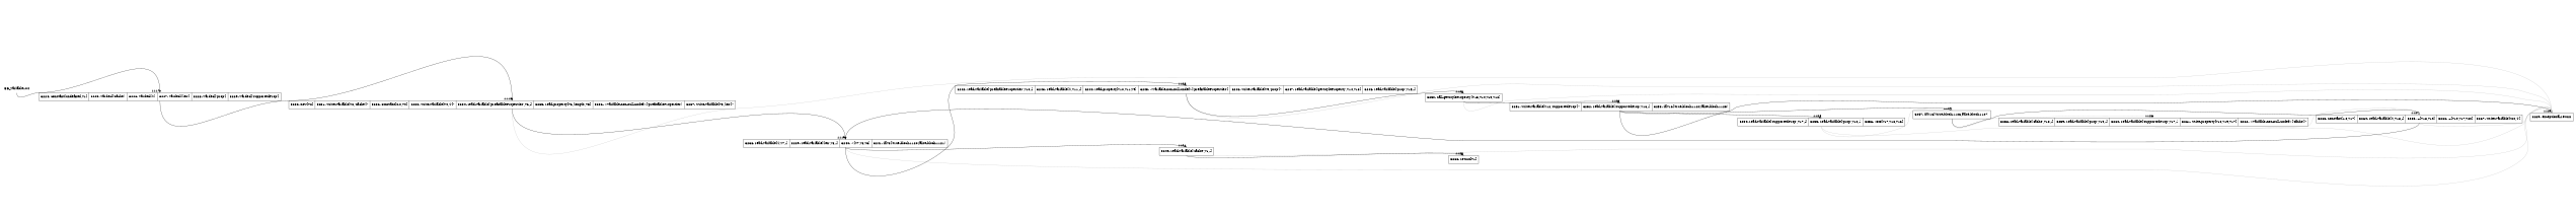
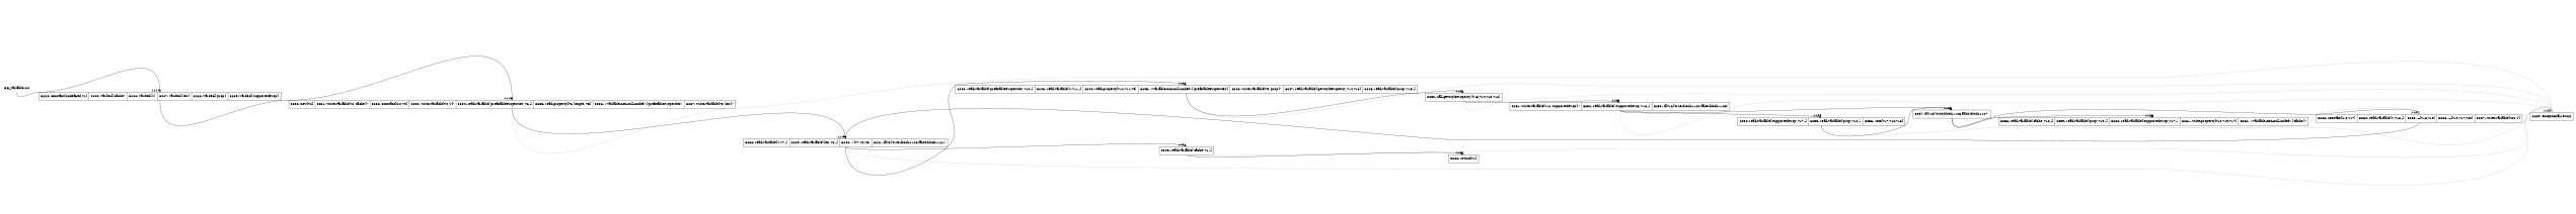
  digraph {
    rankdir=LR
    node [shape=record]
    edge [headport=n tailport=s]
    n1 [label=BB_variable104 shape=none]
    n2 [label="{3224: constant[undefined,v1]|3225: vardecl['cache']|3226: vardecl['i']|3227: vardecl['len']|3228: vardecl['prop']|3229: vardecl['supportedProp']}"]
    n3 [label="{3230: new[v2]|3231: write-variable[v2,'cache']*|3232: constant[0.0,v4]|3233: write-variable[v4,'i']*|3234: read-variable['prefixableProperties',v6,-]|3235: read-property[v6,'length',v5]|3236: \<variable-non-null-undef\>['prefixableProperties']|3237: write-variable[v5,'len']*}"]
    n4 [label="{3238: read-variable['i',v7,-]|3239: read-variable['len',v8,-]|3240: \<[v7,v8,v3]|3241: if[v3](true-block:1120,false-block:1121)}"]
    n5 [label="{3269: exceptional-return}"]
    n6 [label="{3242: read-variable['prefixableProperties',v10,-]|3243: read-variable['i',v11,-]|3244: read-property[v10,v11,v9]|3245: \<variable-non-null-undef\>['prefixableProperties']|3246: write-variable[v9,'prop']*|3247: read-variable['getStyleProperty',v14,v13]|3248: read-variable['prop',v15,-]}"]
    n7 [label="{3249: read-variable['cache',v1,-]}"]
    n8 [label="{3250: call-getStyleProperty [v13,v14,v15,v12]}"]
    n9 [label="{3268: return[v1]}"]
    n10 [label="{3251: write-variable[v12,'supportedProp']*|3252: read-variable['supportedProp',v16,-]|3253: if[v16](true-block:1124,false-block:1125)}"]
    n11 [label="{3257: if[v16](true-block:1126,false-block:1127)}"]
    n12 [label="{3254: read-variable['supportedProp',v17,-]|3255: read-variable['prop',v18,-]|3256: !==[v17,v18,v16]}"]
    n13 [label="{3258: read-variable['cache',v18,-]|3259: read-variable['prop',v19,-]|3260: read-variable['supportedProp',v17,-]|3261: write-property[v18,v19,v17]|3262: \<variable-non-null-undef\>['cache']*}"]
    n14 [label="{3263: constant[1.0,v17]|3264: read-variable['i',v18,-]|3265: +[v18,v19]|3266: +[v19,v17,v20]|3267: write-variable[v20,'i']}"]
    n1 -> n2 [headlabel="    1117"]
    n2 -> n3 [headlabel="      1118"]
    n3 -> n4 [headlabel="      1119"]
    n3 -> n5 [color=gray headlabel="      1129"]
    n4 -> n5 [color=gray]
    n4 -> n6 [headlabel="      1120"]
    n4 -> n7 [headlabel="      1121"]
    n6 -> n5 [color=gray]
    n6 -> n8 [headlabel="      1122"]
    n7 -> n5 [color=gray]
    n7 -> n9 [headlabel="      1128"]
    n8 -> n5 [color=gray]
    n8 -> n10 [headlabel="      1123"]
-   n10 -> n5 [color=black]
+   n10 -> n5 [color=gray]
    n10 -> n11 [headlabel="      1125"]
    n10 -> n12 [headlabel="      1124"]
-   n11 -> n13 [headlabel="      1126" color=gray]
+   n11 -> n13 [headlabel="      1126"]
    n11 -> n14 [headlabel="      1127"]
    n12 -> n5 [color=gray]
-   n12 -> n11 [color=gray]
+   n12 -> n11
    n13 -> n14 [color=gray]
    n14 -> n4
    n14 -> n5 [color=gray]
  }
